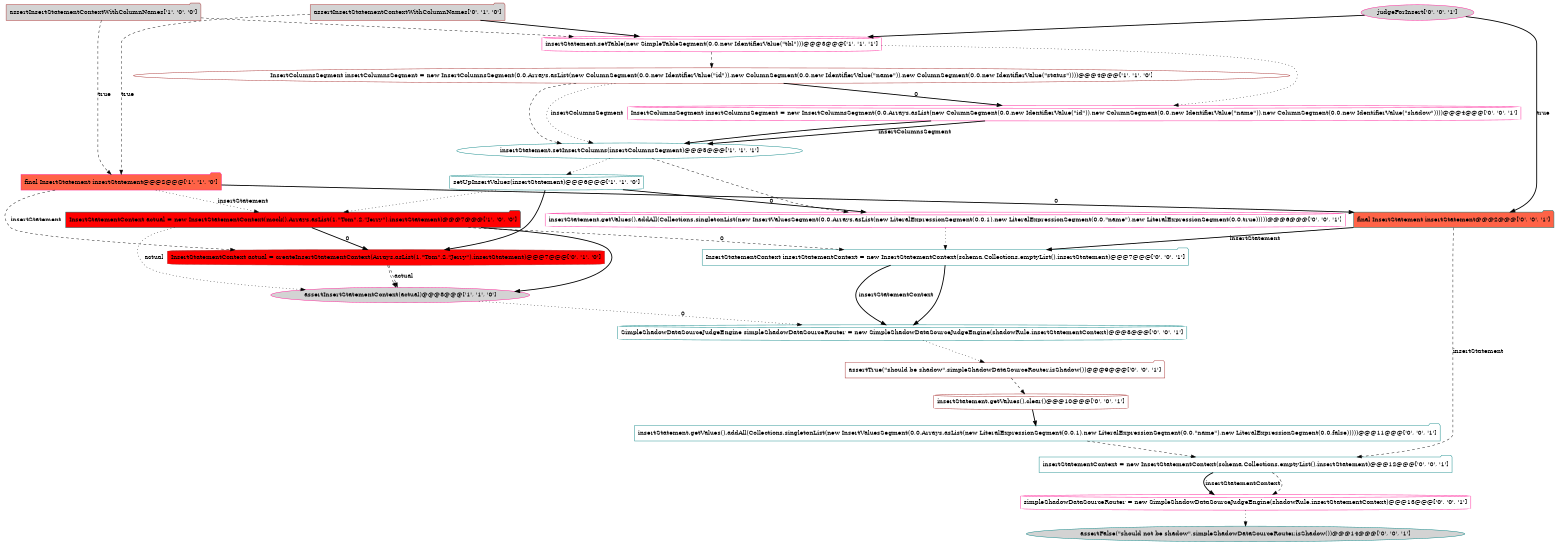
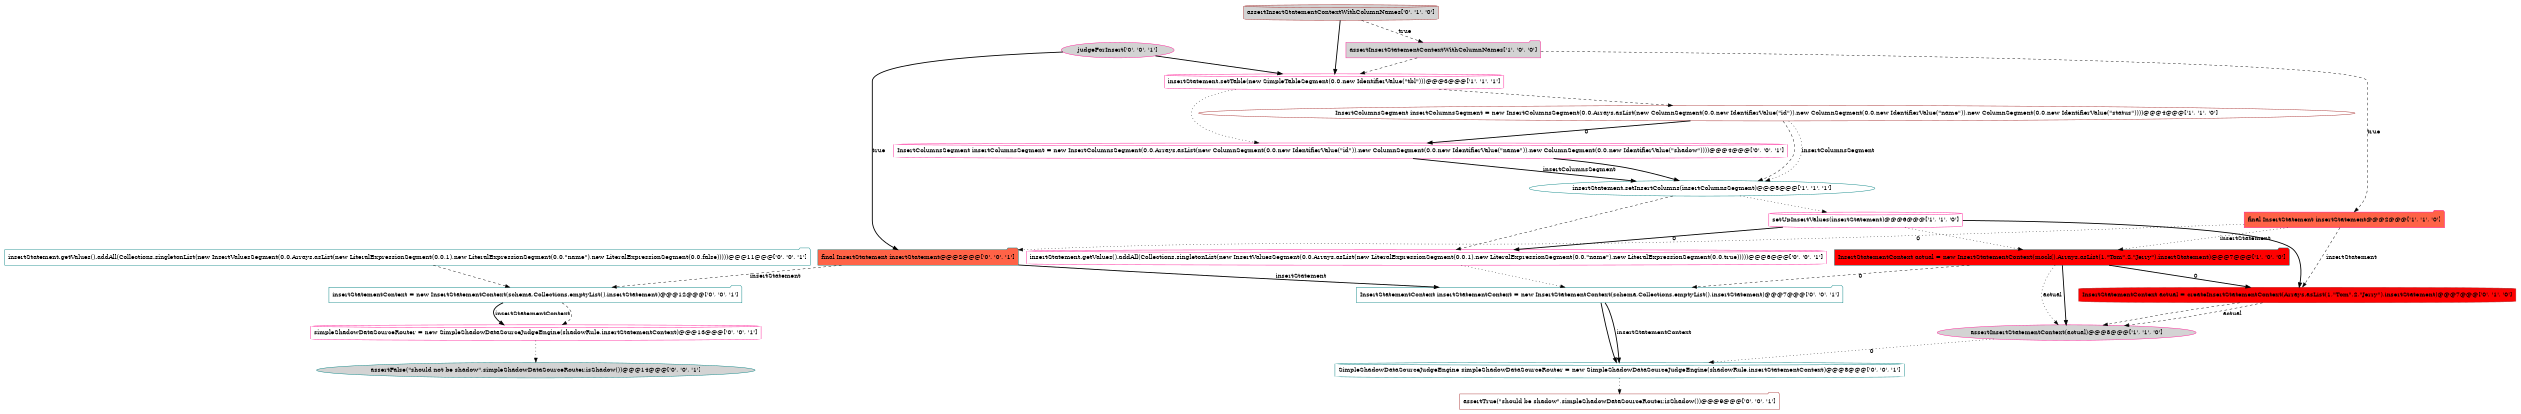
  digraph {
    node [color=deeppink fillcolor=white shape=cylinder style=filled]
    edge [style=bold]
    n1 [label="InsertColumnsSegment insertColumnsSegment = new InsertColumnsSegment(0,0,Arrays.asList(new ColumnSegment(0,0,new IdentifierValue(\"id\")),new ColumnSegment(0,0,new IdentifierValue(\"name\")),new ColumnSegment(0,0,new IdentifierValue(\"shadow\"))))@@@4@@@['0', '0', '1']"]
    n2 [color=teal label="insertStatement.setInsertColumns(insertColumnsSegment)@@@5@@@['1', '1', '1']" shape=ellipse]
-   n3 [color=teal label="setUpInsertValues(insertStatement)@@@6@@@['1', '1', '0']"]
+   n3 [label="setUpInsertValues(insertStatement)@@@6@@@['1', '1', '0']"]
    n4 [label="insertStatement.getValues().addAll(Collections.singletonList(new InsertValuesSegment(0,0,Arrays.asList(new LiteralExpressionSegment(0,0,1),new LiteralExpressionSegment(0,0,\"name\"),new LiteralExpressionSegment(0,0,true)))))@@@6@@@['0', '0', '1']"]
    n5 [fillcolor=tomato label="final InsertStatement insertStatement@@@2@@@['1', '1', '0']" shape=folder]
    n6 [color=teal fillcolor=red label="InsertStatementContext actual = new InsertStatementContext(mock(),Arrays.asList(1,\"Tom\",2,\"Jerry\"),insertStatement)@@@7@@@['1', '0', '0']" shape=folder]
    n7 [color=brown fillcolor=red label="InsertStatementContext actual = createInsertStatementContext(Arrays.asList(1,\"Tom\",2,\"Jerry\"),insertStatement)@@@7@@@['0', '1', '0']"]
    n8 [color=teal fillcolor=tomato label="final InsertStatement insertStatement@@@2@@@['0', '0', '1']" shape=folder]
    n9 [fillcolor=lightgray label="assertInsertStatementContext(actual)@@@8@@@['1', '1', '0']" shape=ellipse]
    n10 [color=teal label="InsertStatementContext insertStatementContext = new InsertStatementContext(schema,Collections.emptyList(),insertStatement)@@@7@@@['0', '0', '1']" shape=folder]
    n11 [color=teal label="insertStatementContext = new InsertStatementContext(schema,Collections.emptyList(),insertStatement)@@@12@@@['0', '0', '1']" shape=folder]
    n12 [color=teal fillcolor=lightgray label="assertFalse(\"should not be shadow\",simpleShadowDataSourceRouter.isShadow())@@@14@@@['0', '0', '1']" shape=ellipse]
    n13 [color=brown label="InsertColumnsSegment insertColumnsSegment = new InsertColumnsSegment(0,0,Arrays.asList(new ColumnSegment(0,0,new IdentifierValue(\"id\")),new ColumnSegment(0,0,new IdentifierValue(\"name\")),new ColumnSegment(0,0,new IdentifierValue(\"status\"))))@@@4@@@['1', '1', '0']" shape=ellipse]
-   n14 [color=brown label="insertStatement.getValues().clear()@@@10@@@['0', '0', '1']"]
    n15 [color=teal label="insertStatement.getValues().addAll(Collections.singletonList(new InsertValuesSegment(0,0,Arrays.asList(new LiteralExpressionSegment(0,0,1),new LiteralExpressionSegment(0,0,\"name\"),new LiteralExpressionSegment(0,0,false)))))@@@11@@@['0', '0', '1']" shape=folder]
    n16 [color=teal label="SimpleShadowDataSourceJudgeEngine simpleShadowDataSourceRouter = new SimpleShadowDataSourceJudgeEngine(shadowRule,insertStatementContext)@@@8@@@['0', '0', '1']"]
    n17 [color=brown label="assertTrue(\"should be shadow\",simpleShadowDataSourceRouter.isShadow())@@@9@@@['0', '0', '1']" shape=folder]
-   n18 [color=brown fillcolor=lightgray label="assertInsertStatementContextWithColumnNames['0', '1', '0']" shape=folder]
+   n18 [color=brown fillcolor=lightgray label="assertInsertStatementContextWithColumnNames['0', '1', '0']"]
    n19 [label="insertStatement.setTable(new SimpleTableSegment(0,0,new IdentifierValue(\"tbl\")))@@@3@@@['1', '1', '1']"]
    n20 [fillcolor=lightgray label="judgeForInsert['0', '0', '1']" shape=ellipse]
    n21 [label="simpleShadowDataSourceRouter = new SimpleShadowDataSourceJudgeEngine(shadowRule,insertStatementContext)@@@13@@@['0', '0', '1']"]
-   n22 [color=brown fillcolor=lightgray label="assertInsertStatementContextWithColumnNames['1', '0', '0']" shape=folder]
+   n22 [fillcolor=lightgray label="assertInsertStatementContextWithColumnNames['1', '0', '0']" shape=folder]
    n1 -> n2 [label=insertColumnsSegment]
    n1 -> n2
    n2 -> n3 [style=dotted]
    n2 -> n4 [style=dashed]
    n3 -> n4 [label=0]
    n3 -> n6 [style=dotted]
    n3 -> n7
    n4 -> n10 [style=dotted]
    n5 -> n6 [label=insertStatement style=dotted]
    n5 -> n7 [label=insertStatement style=dashed]
-   n5 -> n8 [label=0]
+   n5 -> n8 [label=0 style=dotted]
    n6 -> n7 [label=0]
    n6 -> n9
    n6 -> n9 [label=actual style=dotted]
    n6 -> n10 [label=0 style=dashed]
    n7 -> n9 [label=actual style=dashed]
    n7 -> n9 [style=dashed]
    n8 -> n10 [label=insertStatement]
    n8 -> n11 [label=insertStatement style=dashed]
    n9 -> n16 [label=0 style=dotted]
    n10 -> n16
    n10 -> n16 [label=insertStatementContext]
    n11 -> n21 [label=insertStatementContext]
    n11 -> n21 [style=dashed]
    n13 -> n1 [label=0]
    n13 -> n2 [style=dashed]
    n13 -> n2 [label=insertColumnsSegment style=dotted]
-   n14 -> n15
    n15 -> n11 [style=dashed]
    n16 -> n17 [style=dotted]
-   n17 -> n14 [style=dashed]
-   n18 -> n5 [label=true style=dashed]
+   n18 -> n22 [label=true style=dashed]
    n18 -> n19
    n19 -> n1 [style=dotted]
    n19 -> n13 [style=dashed]
    n20 -> n8 [label=true]
    n20 -> n19
    n21 -> n12 [style=dotted]
    n22 -> n5 [label=true style=dashed]
    n22 -> n19 [style=dashed]
  }
